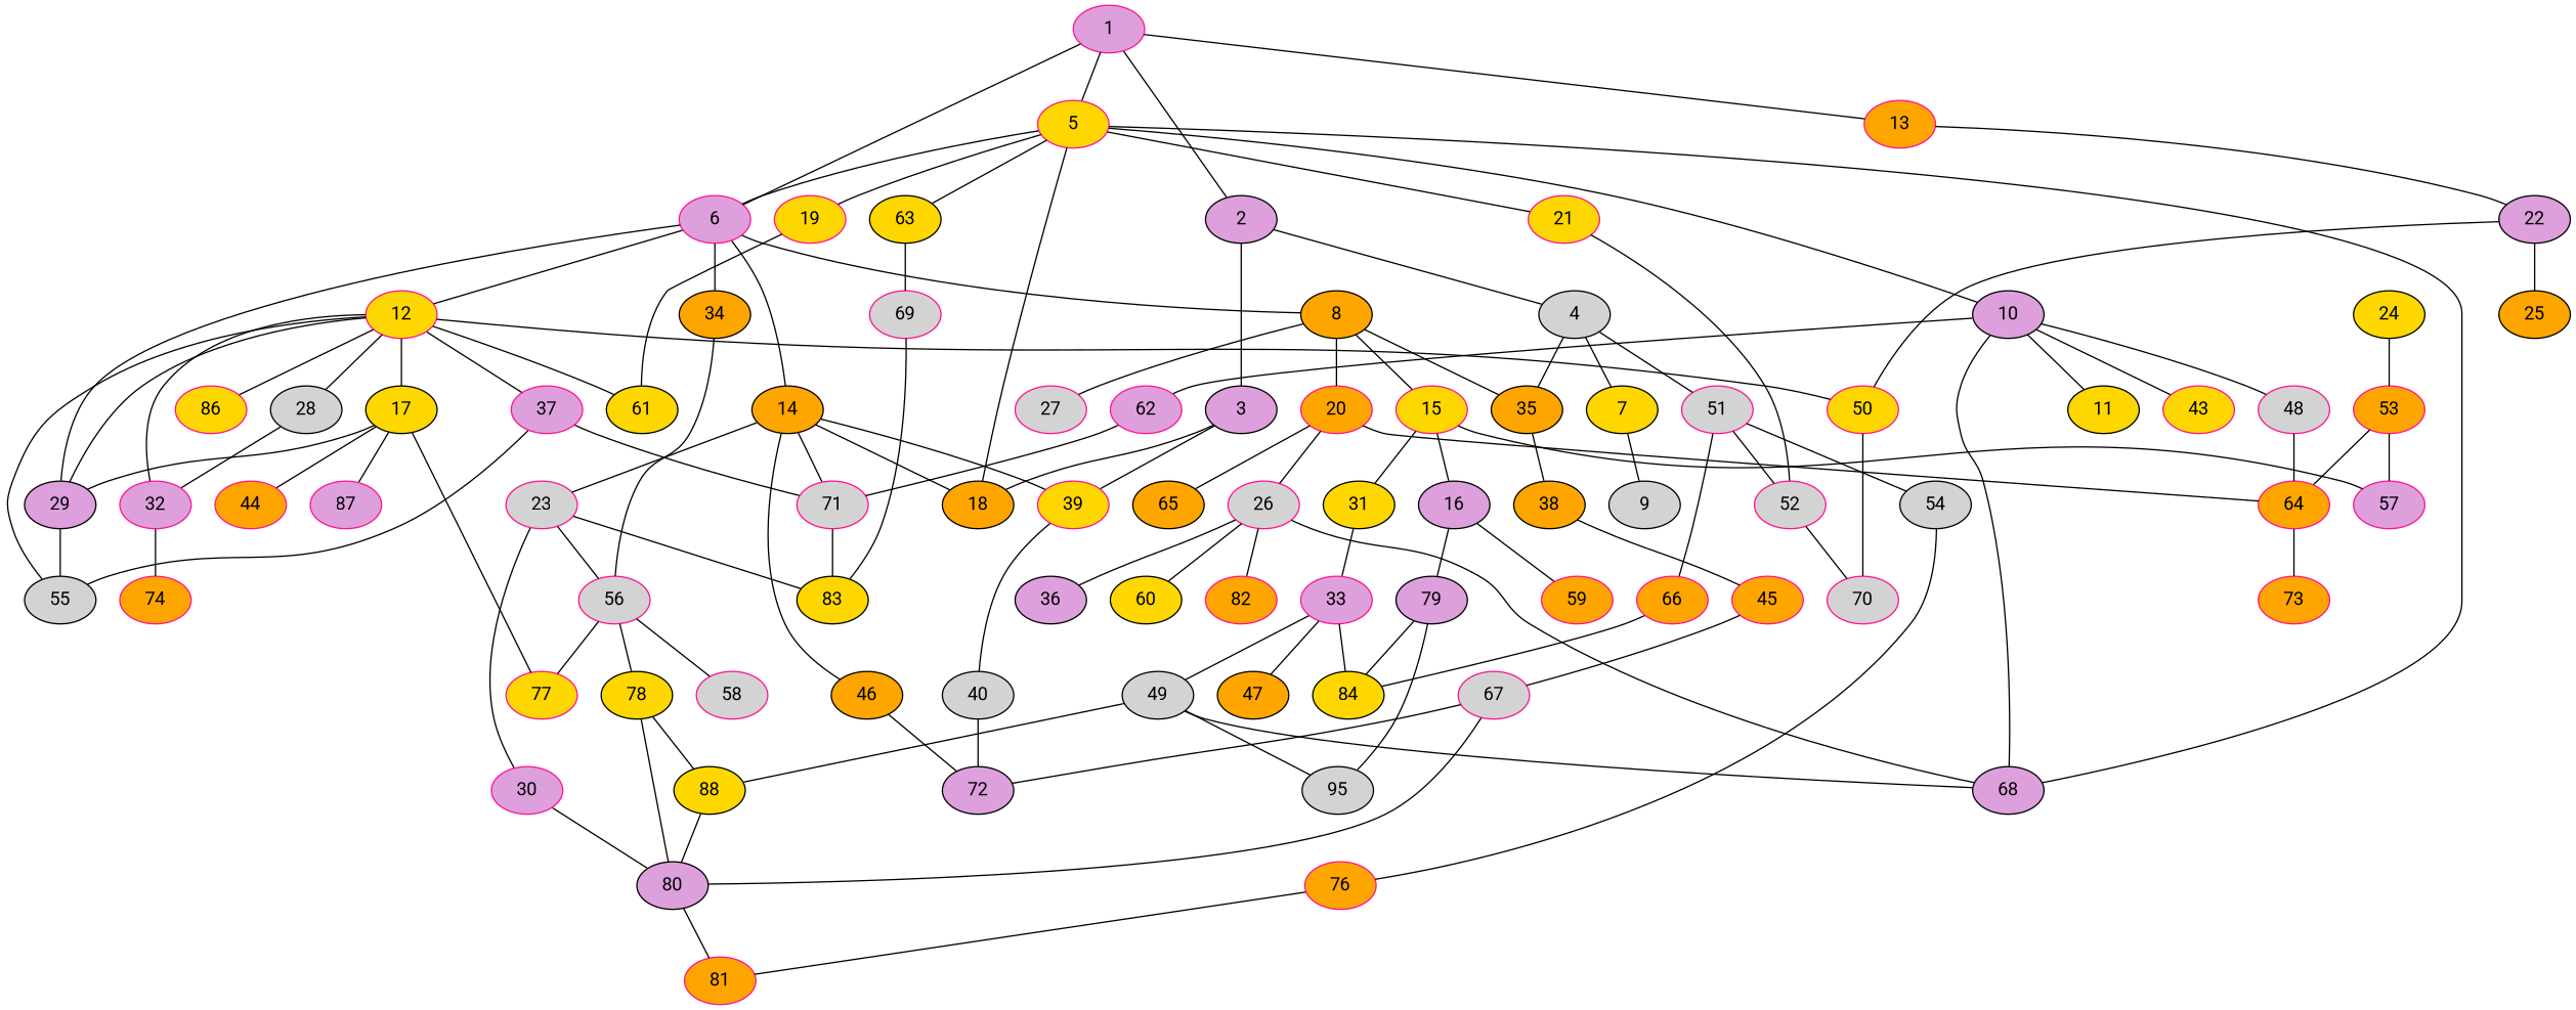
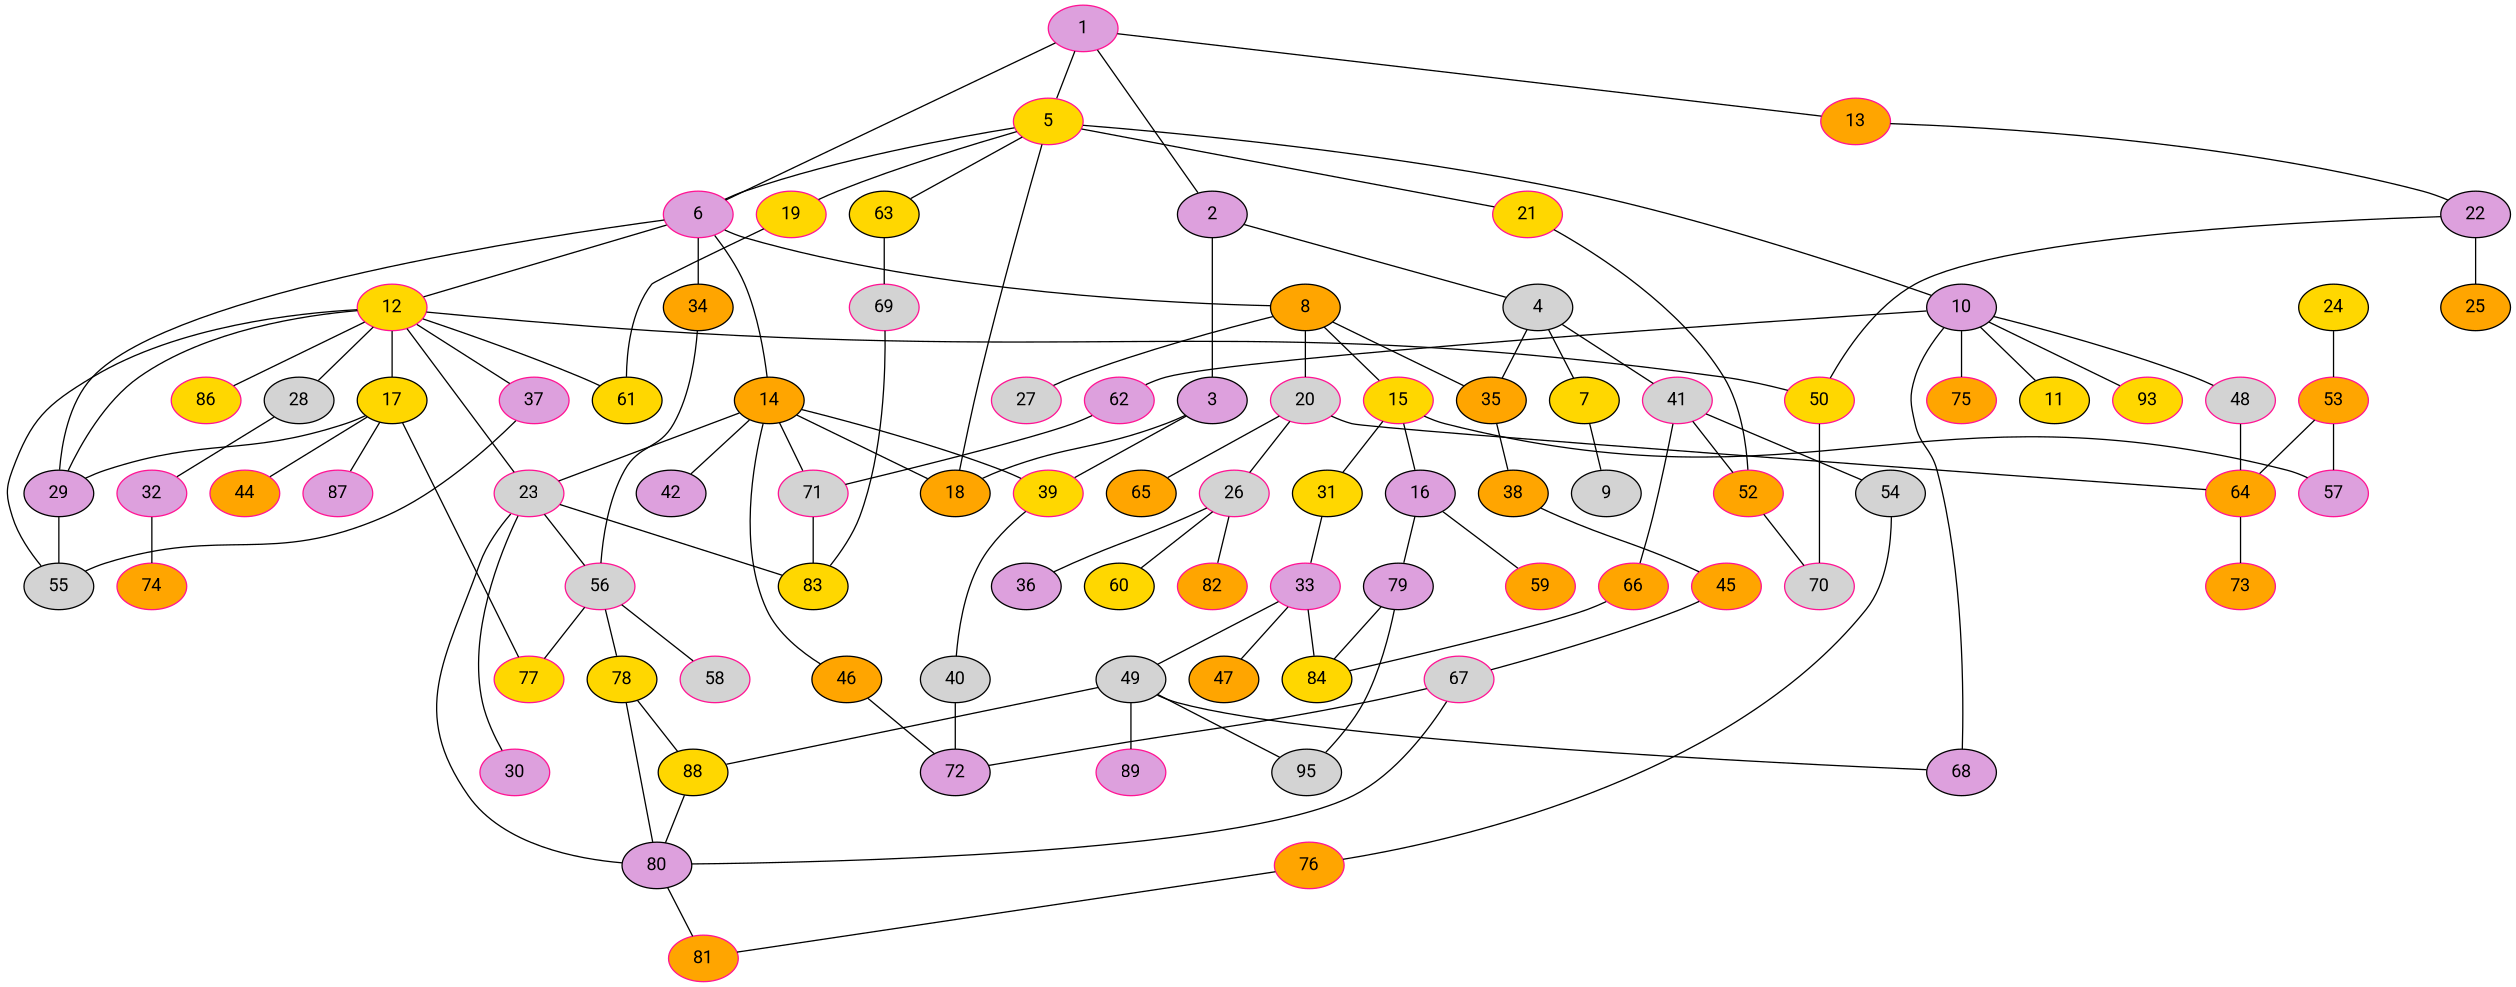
  graph {
    fontname=Roboto
    node [color=deeppink fillcolor=orange fontname=Roboto style=filled]
    edge [fontname=Roboto]
    1 [fillcolor=plum]
    2 [color=black fillcolor=plum]
    5 [fillcolor=gold]
    6 [fillcolor=plum]
    13
    3 [color=black fillcolor=plum]
    4 [color=black fillcolor=lightgrey]
    18 [color=black]
    10 [color=black fillcolor=plum]
    19 [fillcolor=gold]
    21 [fillcolor=gold]
    63 [color=black fillcolor=gold]
    68 [color=black fillcolor=plum]
    8 [color=black]
    12 [fillcolor=gold]
    14 [color=black]
    29 [color=black fillcolor=plum]
    34 [color=black]
    22 [color=black fillcolor=plum]
    39 [fillcolor=gold]
    7 [color=black fillcolor=gold]
    35 [color=black]
-   41 [fillcolor=lightgrey label=51]
+   41 [fillcolor=lightgrey]
    40 [color=black fillcolor=lightgrey]
    72 [color=black fillcolor=plum]
    9 [color=black fillcolor=lightgrey]
    38 [color=black]
-   52 [fillcolor=lightgrey]
+   52
    54 [color=black fillcolor=lightgrey]
    66
    11 [color=black fillcolor=gold]
-   43 [fillcolor=gold]
+   43 [fillcolor=gold label=93]
    48 [fillcolor=lightgrey]
    62 [fillcolor=plum]
+   75
    61 [color=black fillcolor=gold]
    69 [fillcolor=lightgrey]
    15 [fillcolor=gold]
-   20
+   20 [fillcolor=lightgrey]
    27 [fillcolor=lightgrey]
    17 [color=black fillcolor=gold]
    23 [fillcolor=lightgrey]
    28 [color=black fillcolor=lightgrey]
    37 [fillcolor=plum]
    50 [fillcolor=gold]
    55 [color=black fillcolor=lightgrey]
    86 [fillcolor=gold]
+   42 [color=black fillcolor=plum]
    46 [color=black]
    71 [fillcolor=lightgrey]
    56 [fillcolor=lightgrey]
    16 [color=black fillcolor=plum]
    31 [color=black fillcolor=gold]
    57 [fillcolor=plum]
    26 [fillcolor=lightgrey]
    64
    65 [color=black]
    44
    77 [fillcolor=gold]
    87 [fillcolor=plum]
    30 [fillcolor=plum]
    80 [color=black fillcolor=plum]
    83 [color=black fillcolor=gold]
    32 [fillcolor=plum]
    70 [fillcolor=lightgrey]
    25 [color=black]
    24 [color=black fillcolor=gold]
    53
    59
    79 [color=black fillcolor=plum]
    33 [fillcolor=plum]
    84 [color=black fillcolor=gold]
    n73 [color=black fillcolor=lightgrey label=95]
    36 [color=black fillcolor=plum]
    60 [color=black fillcolor=gold]
    82
    73
    58 [fillcolor=lightgrey]
    78 [color=black fillcolor=gold]
    81
    74
    47 [color=black]
    49 [color=black fillcolor=lightgrey]
    88 [color=black fillcolor=gold]
+   89 [fillcolor=plum]
    45
    67 [fillcolor=lightgrey]
    76
    1 -- 2
    1 -- 5
    1 -- 6
    1 -- 13
    2 -- 3
    2 -- 4
    5 -- 6
    5 -- 18
    5 -- 10
    5 -- 19
    5 -- 21
    5 -- 63
-   5 -- 68
    6 -- 8
    6 -- 12
    6 -- 14
    6 -- 29
    6 -- 34
    13 -- 22
    3 -- 18
    3 -- 39
    4 -- 7
    4 -- 35
    4 -- 41
    10 -- 68
    10 -- 11
    10 -- 43
    10 -- 48
    10 -- 62
+   10 -- 75
    19 -- 61
    21 -- 52
    63 -- 69
    8 -- 35
    8 -- 15
    8 -- 20
    8 -- 27
    12 -- 29
    12 -- 61
    12 -- 17
-   12 -- 32
+   12 -- 23
    12 -- 28
    12 -- 37
    12 -- 50
    12 -- 55
    12 -- 86
    14 -- 18
    14 -- 39
    14 -- 23
+   14 -- 42
    14 -- 46
    14 -- 71
    29 -- 55
    34 -- 56
    22 -- 50
    22 -- 25
    39 -- 40
    7 -- 9
    35 -- 38
    41 -- 52
    41 -- 54
    41 -- 66
    40 -- 72
    38 -- 45
    52 -- 70
    54 -- 76
    66 -- 84
    48 -- 64
    62 -- 71
    69 -- 83
    15 -- 16
    15 -- 31
    15 -- 57
    20 -- 26
    20 -- 64
    20 -- 65
    17 -- 29
    17 -- 44
    17 -- 77
    17 -- 87
    23 -- 56
    23 -- 30
-   30 -- 80
+   23 -- 80
    23 -- 83
    28 -- 32
    37 -- 55
-   37 -- 71
    50 -- 70
    46 -- 72
    71 -- 83
    56 -- 77
    56 -- 58
    56 -- 78
    16 -- 59
    16 -- 79
    31 -- 33
-   26 -- 68
    26 -- 36
    26 -- 60
    26 -- 82
    64 -- 73
    80 -- 81
    32 -- 74
    24 -- 53
    53 -- 57
    53 -- 64
    79 -- 84
    79 -- n73
    33 -- 84
    33 -- 47
    33 -- 49
    78 -- 80
    78 -- 88
    49 -- 68
    49 -- n73
    49 -- 88
+   49 -- 89
    88 -- 80
    45 -- 67
    67 -- 72
    67 -- 80
    76 -- 81
  }
